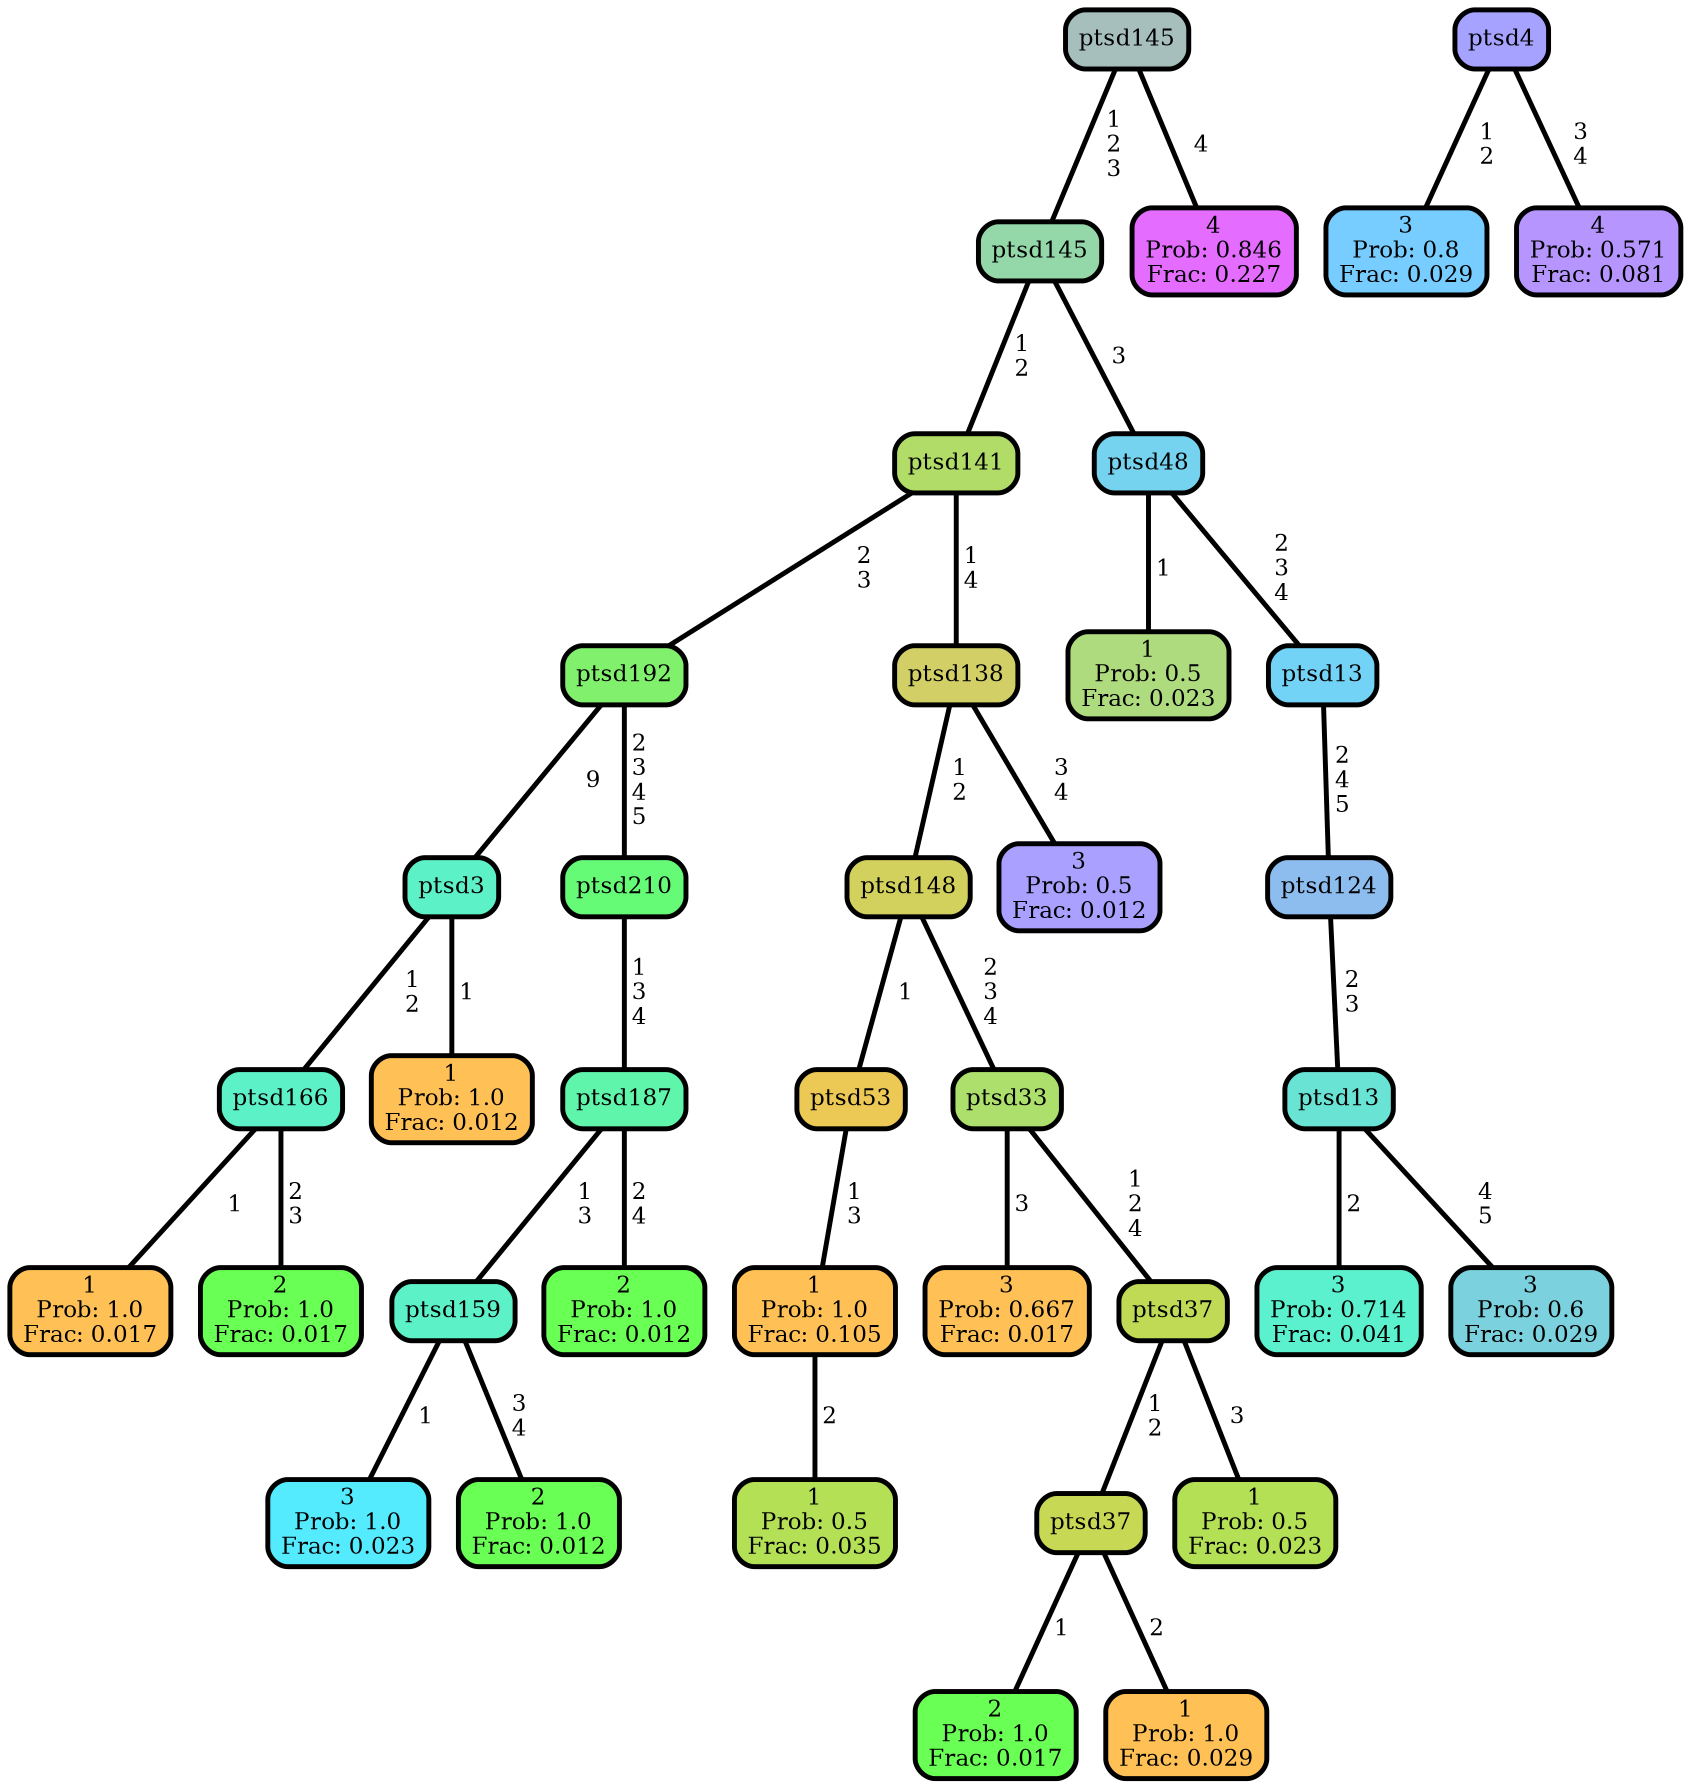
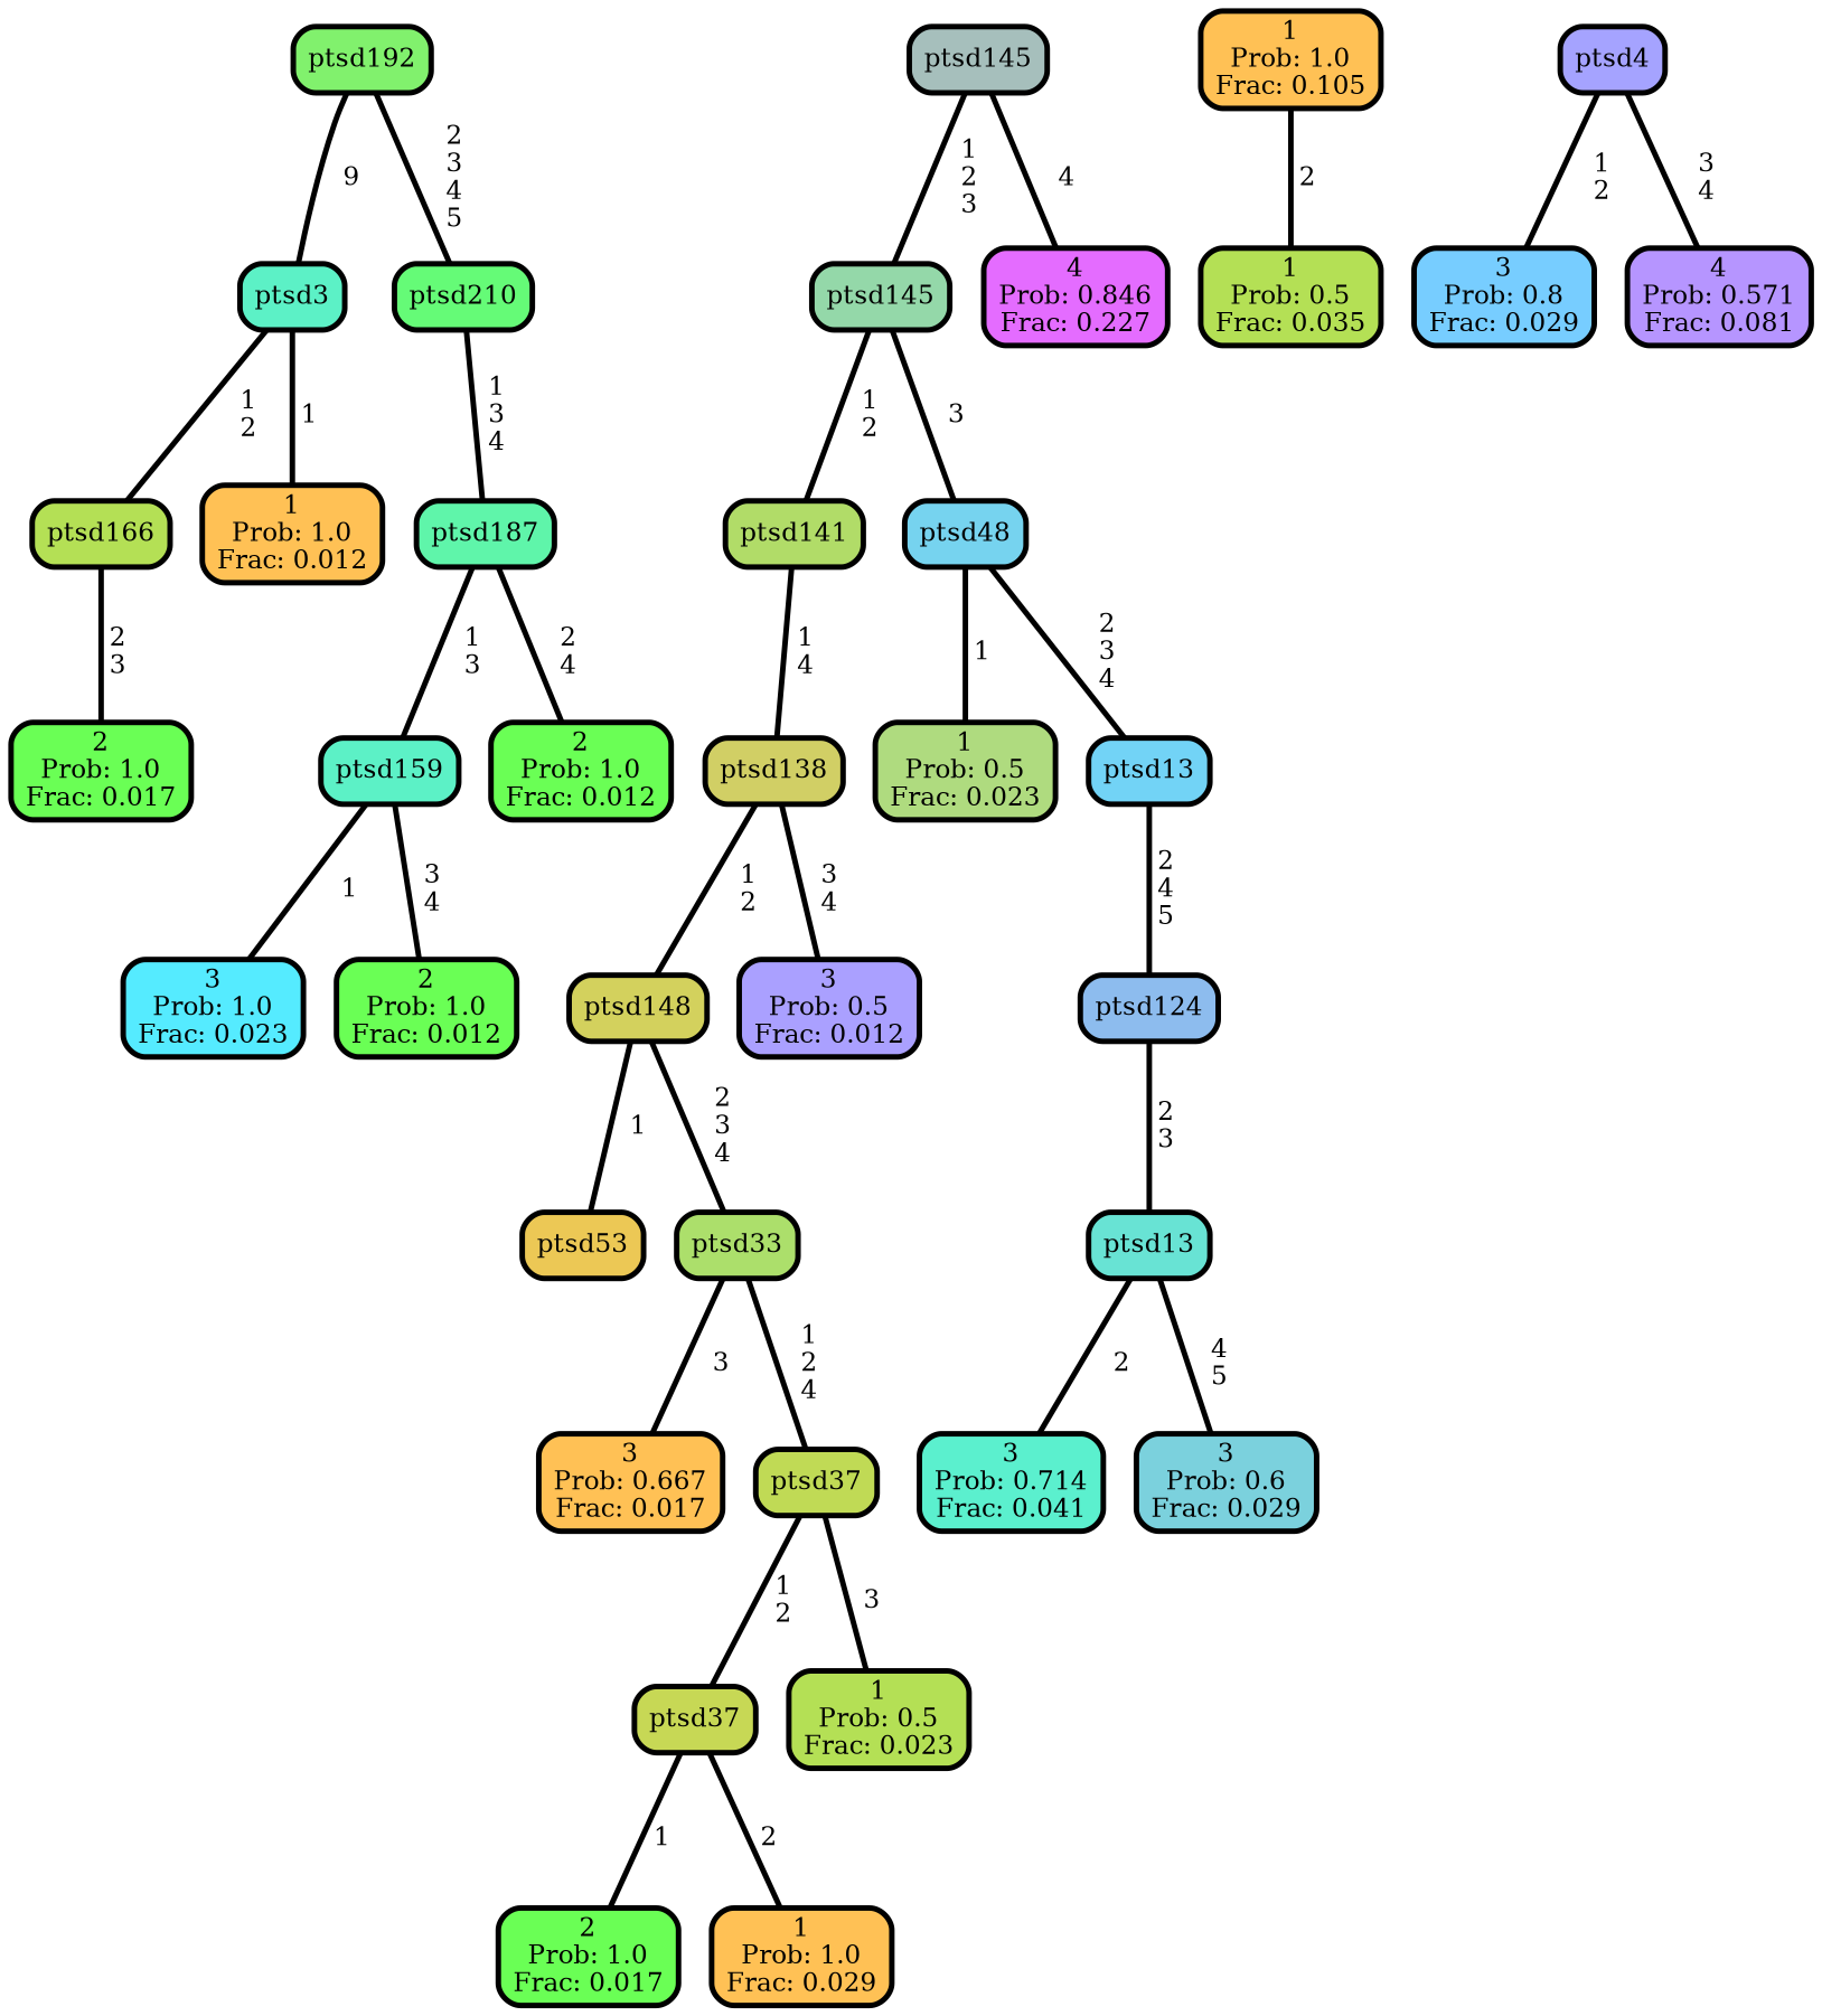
  graph {
    fontname="DejaVu Serif"
    ranksep="0 equally"
    splines=straight
    node [color=black fillcolor="#ffc155" fontcolor=black fontname="DejaVu Serif" penwidth=3 shape=box style="filled, rounded"]
    edge [color=black fontname="DejaVu Serif" penwidth=3]
-   n1 [label="1\nProb: 1.0\nFrac: 0.017"]
-   n2 [fillcolor="#5cf1c6" label=ptsd166]
+   n2 [fillcolor="#b4e055" label=ptsd166]
    n3 [fillcolor="#6aff55" label="2\nProb: 1.0\nFrac: 0.017"]
    n4 [fillcolor="#5cf1c6" label=ptsd3]
    n5 [label="1\nProb: 1.0\nFrac: 0.012"]
    n6 [fillcolor="#81f16d" label=ptsd192]
    n7 [fillcolor="#65fb77" label=ptsd210]
    n8 [fillcolor="#5ff5aa" label=ptsd187]
    n9 [fillcolor="#55ebff" label="3\nProb: 1.0\nFrac: 0.023"]
    n10 [fillcolor="#5cf1c6" label=ptsd159]
    n11 [fillcolor="#6aff55" label="2\nProb: 1.0\nFrac: 0.012"]
    n12 [fillcolor="#6aff55" label="2\nProb: 1.0\nFrac: 0.012"]
    n13 [fillcolor="#b1dc68" label=ptsd141]
    n14 [fillcolor="#d1cf65" label=ptsd138]
    n15 [fillcolor="#d3d15d" label=ptsd148]
    n16 [fillcolor="#aaa0ff" label="3\nProb: 0.5\nFrac: 0.012"]
    n17 [fillcolor="#b4e055" label="1\nProb: 0.5\nFrac: 0.035"]
    n18 [fillcolor="#ecc855" label=ptsd53]
    n19 [label="1\nProb: 1.0\nFrac: 0.105"]
    n20 [fillcolor="#acdf6b" label=ptsd33]
    n21 [label="3\nProb: 0.667\nFrac: 0.017"]
    n22 [fillcolor="#c0da55" label=ptsd37]
    n23 [fillcolor="#c7d855" label=ptsd37]
    n24 [fillcolor="#b4e055" label="1\nProb: 0.5\nFrac: 0.023"]
    n25 [fillcolor="#6aff55" label="2\nProb: 1.0\nFrac: 0.017"]
    n26 [label="1\nProb: 1.0\nFrac: 0.029"]
    n27 [fillcolor="#94d8a9" label=ptsd145]
    n28 [fillcolor="#76d3ef" label=ptsd48]
    n29 [fillcolor="#afdb7f" label="1\nProb: 0.5\nFrac: 0.023"]
    n30 [fillcolor="#72d3f6" label=ptsd13]
    n31 [fillcolor="#8dbcee" label=ptsd124]
    n32 [fillcolor="#68e3d4" label=ptsd13]
    n33 [fillcolor="#5bf0ce" label="3\nProb: 0.714\nFrac: 0.041"]
    n34 [fillcolor="#7bd1dd" label="3\nProb: 0.6\nFrac: 0.029"]
    n35 [fillcolor="#a5a3ff" label=ptsd4]
    n36 [fillcolor="#77cdff" label="3\nProb: 0.8\nFrac: 0.029"]
    n37 [fillcolor="#b695ff" label="4\nProb: 0.571\nFrac: 0.081"]
    n38 [fillcolor="#a6bfbc" label=ptsd145]
    n39 [fillcolor="#e46cff" label="4\nProb: 0.846\nFrac: 0.227"]
    subgraph sub_1 {
      rank=same
    }
-   n2 -- n1 [label=" 1"]
    n2 -- n3 [label=" 2\n 3"]
    n4 -- n2 [label=" 1\n 2"]
    n4 -- n5 [label=" 1"]
    n6 -- n4 [label=" 9"]
    n6 -- n7 [label=" 2\n 3\n 4\n 5"]
    n7 -- n8 [label=" 1\n 3\n 4"]
    n8 -- n10 [label=" 1\n 3"]
    n8 -- n12 [label=" 2\n 4"]
    n10 -- n9 [label=" 1"]
    n10 -- n11 [label=" 3\n 4"]
-   n13 -- n6 [label=" 2\n 3"]
    n13 -- n14 [label=" 1\n 4"]
    n14 -- n15 [label=" 1\n 2"]
    n14 -- n16 [label=" 3\n 4"]
    n15 -- n18 [label=" 1"]
    n15 -- n20 [label=" 2\n 3\n 4"]
-   n18 -- n19 [label=" 1\n 3"]
    n19 -- n17 [label=" 2"]
    n20 -- n21 [label=" 3"]
    n20 -- n22 [label=" 1\n 2\n 4"]
    n22 -- n23 [label=" 1\n 2"]
    n22 -- n24 [label=" 3"]
    n23 -- n25 [label=" 1"]
    n23 -- n26 [label=" 2"]
    n27 -- n13 [label=" 1\n 2"]
    n27 -- n28 [label=" 3"]
    n28 -- n29 [label=" 1"]
    n28 -- n30 [label=" 2\n 3\n 4"]
    n30 -- n31 [label=" 2\n 4\n 5"]
    n31 -- n32 [label=" 2\n 3"]
    n32 -- n33 [label=" 2"]
    n32 -- n34 [label=" 4\n 5"]
    n35 -- n36 [label=" 1\n 2"]
    n35 -- n37 [label=" 3\n 4"]
    n38 -- n27 [label=" 1\n 2\n 3"]
    n38 -- n39 [label=" 4"]
  }
